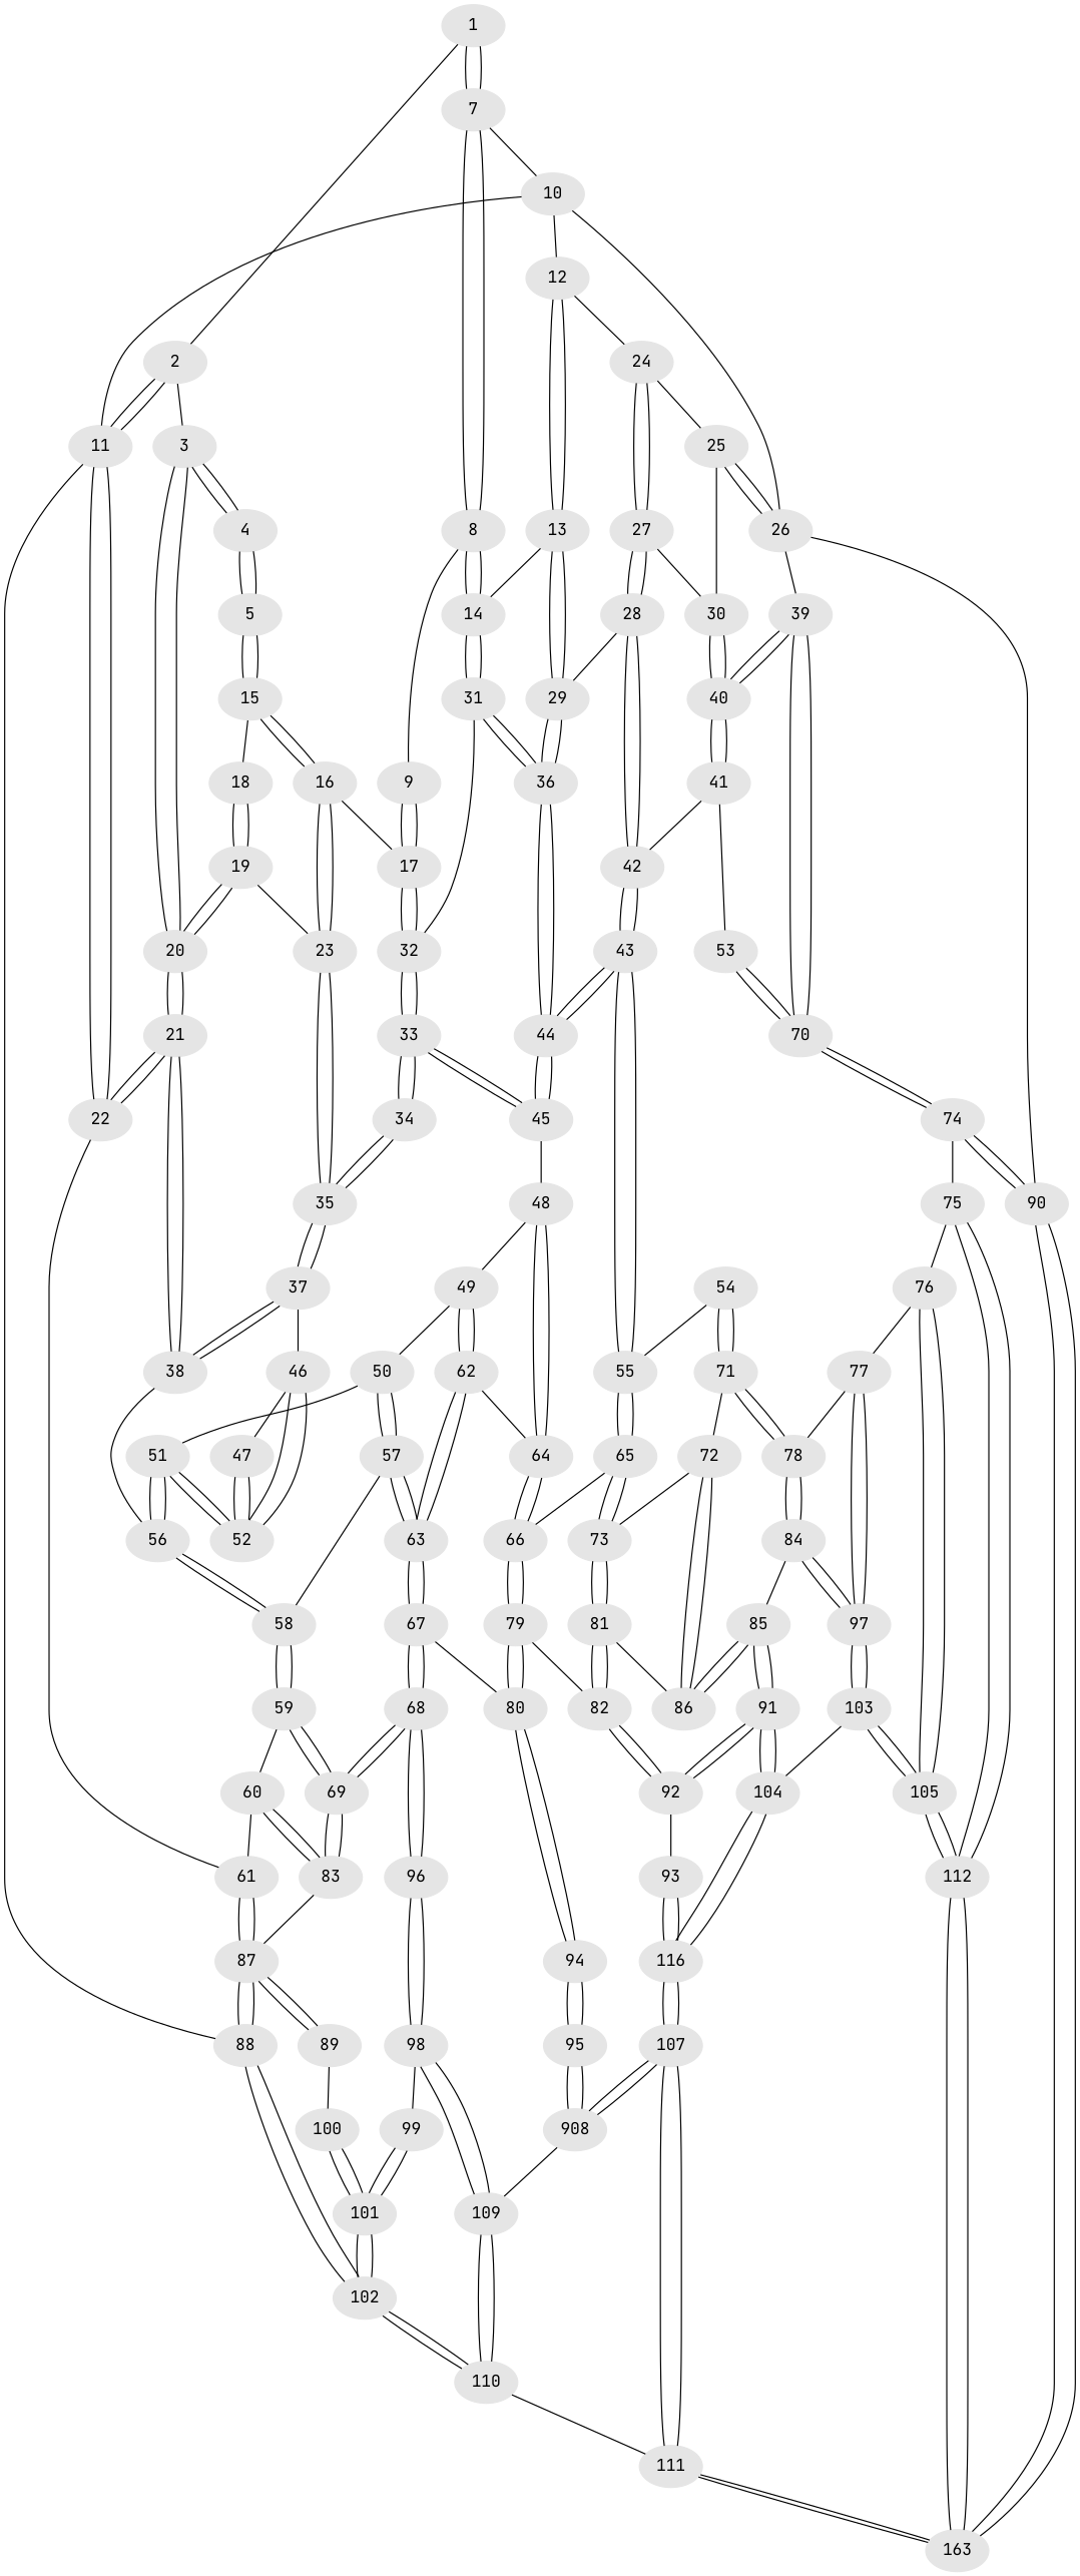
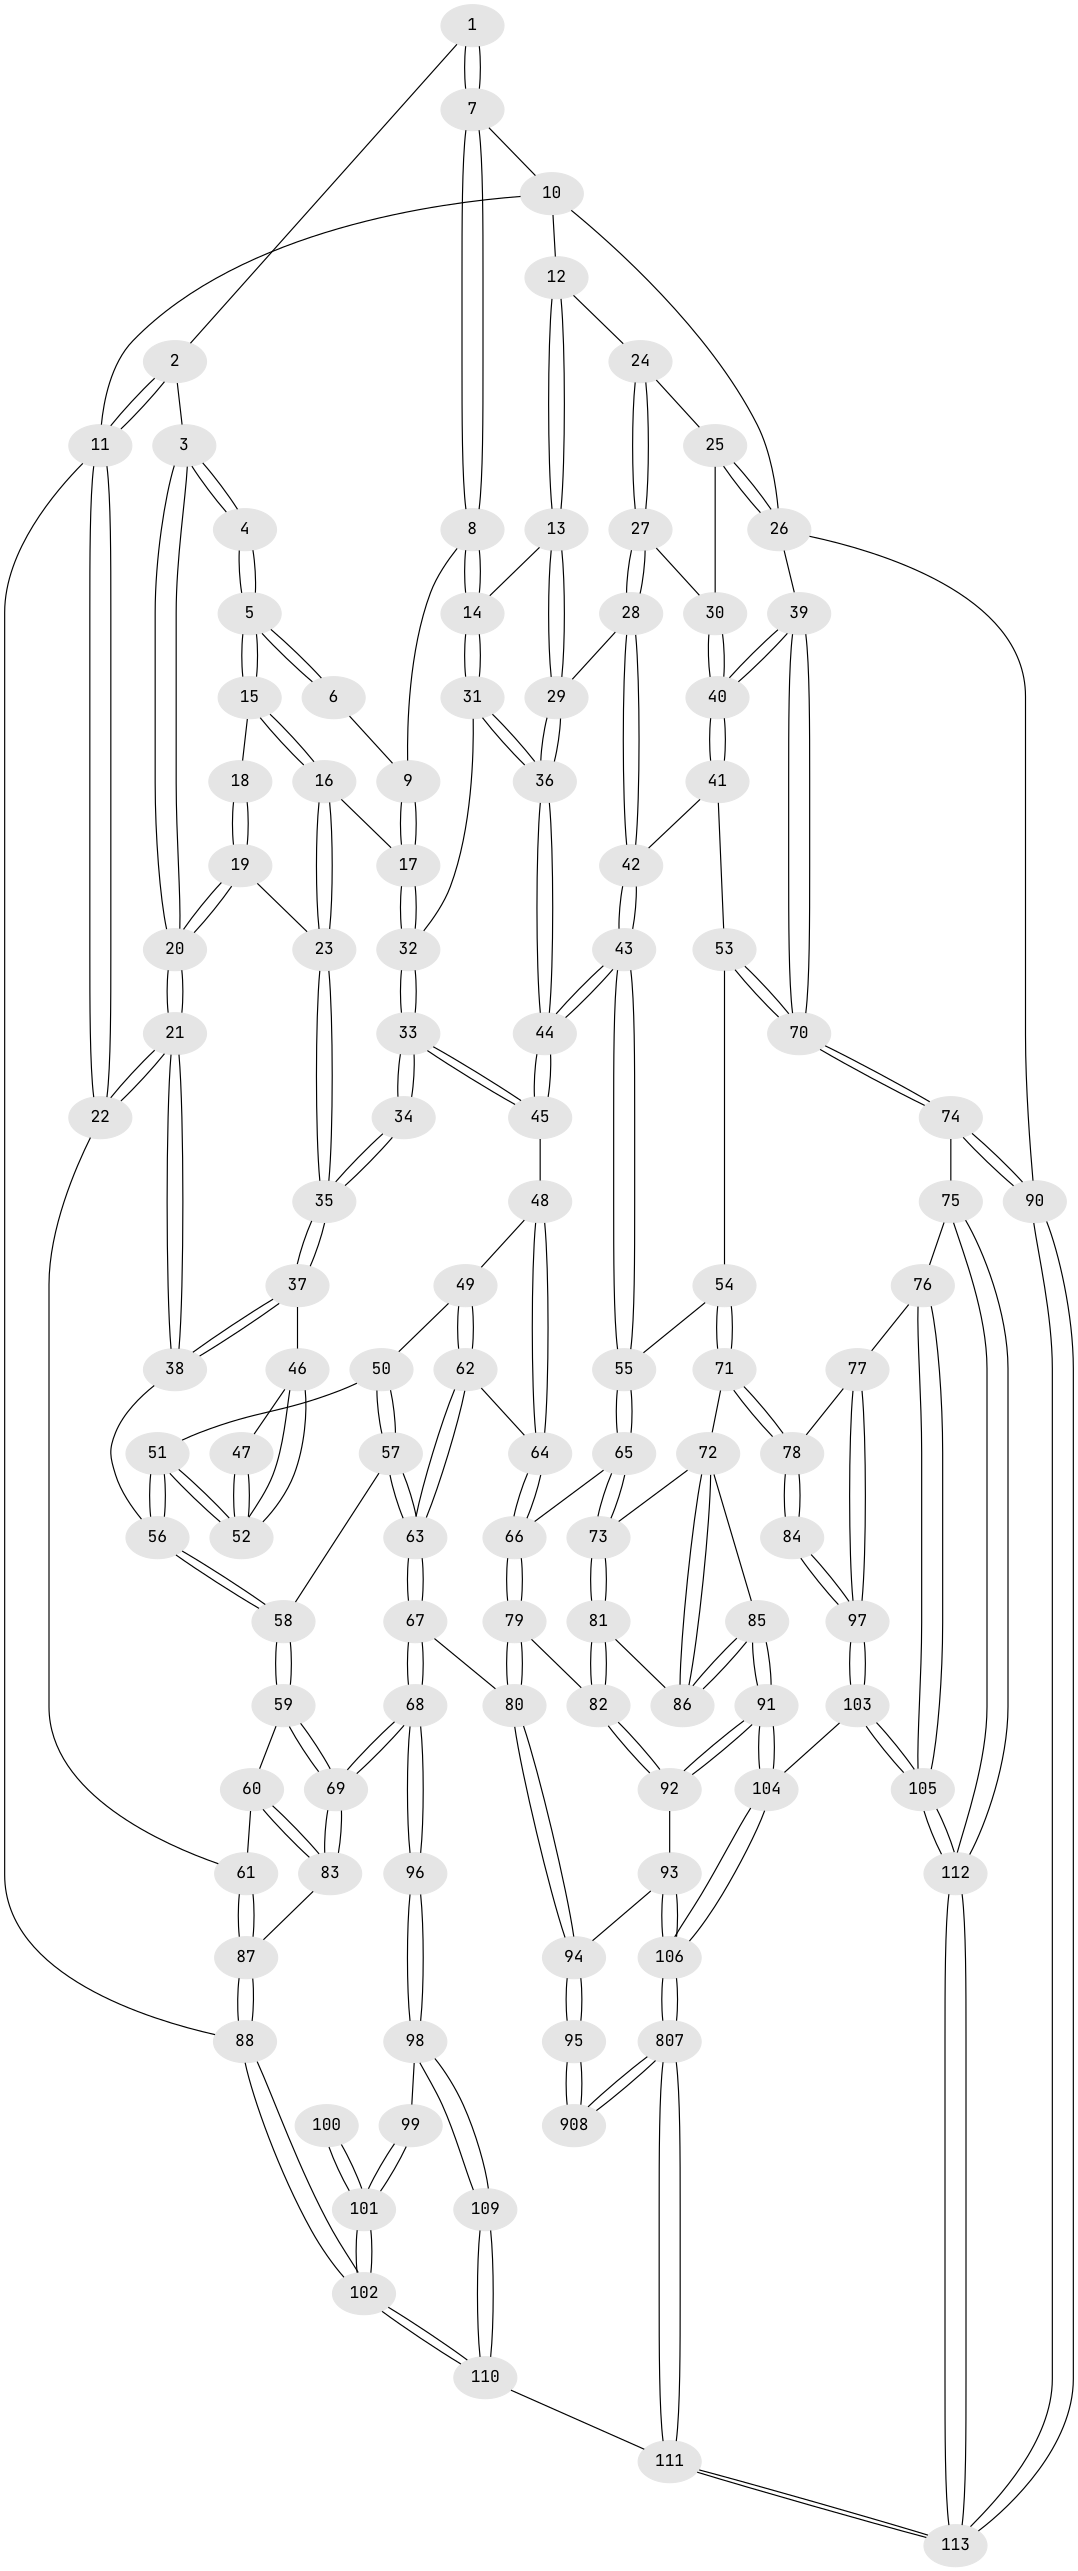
  graph {
    fontname="JetBrains Mono"
    node [color=gray90 fontname="JetBrains Mono" style=filled]
    edge [fontname="JetBrains Mono"]
    1
    2
    7
    3
    11
    8
    10
    4
    20
    22
    88
    5
    21
+   6
    15
    9
    16
    18
    17
    14
    12
    26
    31
    32
    13
    24
    39
    90
    61
    102
    29
    25
    27
    36
    23
    19
    35
    33
    38
    56
    87
    37
    30
    28
    40
    70
-   113 [label=163]
+   113
    42
    43
    44
    41
    34
    45
    48
    46
    47
    52
    58
    74
    53
    54
    55
    65
    49
    64
    50
    62
    66
    51
    57
    63
    71
    72
    78
    73
    59
    67
    60
    69
    83
-   89
    68
    80
    79
    81
    82
    96
    94
    98
    75
    86
    84
    76
    112
    77
    105
    97
    103
    85
    92
    95
    93
    100
    91
    104
    110
    101
-   106 [label=116]
-   107
+   106
+   107 [label=807]
    n110 [label=908]
    109
    99
    111
    1 -- 2
    1 -- 7
    1 -- 7
    2 -- 3
    2 -- 11
    2 -- 11
    7 -- 8
    7 -- 8
    7 -- 10
    3 -- 4
    3 -- 4
    3 -- 20
    3 -- 20
    11 -- 22
    11 -- 22
    11 -- 88
    8 -- 9
    8 -- 14
    8 -- 14
    10 -- 11
    10 -- 12
    10 -- 26
    4 -- 5
    4 -- 5
    20 -- 21
    20 -- 21
    22 -- 61
    88 -- 102
    88 -- 102
+   5 -- 6
+   5 -- 6
    5 -- 15
    5 -- 15
    21 -- 22
    21 -- 22
    21 -- 38
    21 -- 38
+   6 -- 9
    15 -- 16
    15 -- 16
    15 -- 18
    9 -- 17
    9 -- 17
    16 -- 17
    16 -- 23
    16 -- 23
    18 -- 19
    18 -- 19
    17 -- 32
    17 -- 32
    14 -- 31
    14 -- 31
    12 -- 13
    12 -- 13
    12 -- 24
    26 -- 39
    26 -- 90
    31 -- 32
    31 -- 36
    31 -- 36
    32 -- 33
    32 -- 33
    13 -- 14
    13 -- 29
    13 -- 29
    24 -- 25
    24 -- 27
    24 -- 27
    39 -- 40
    39 -- 40
    39 -- 70
    39 -- 70
    90 -- 113
    90 -- 113
    61 -- 87
    61 -- 87
    102 -- 110
    102 -- 110
    29 -- 36
    29 -- 36
    25 -- 26
    25 -- 26
    25 -- 30
    27 -- 30
    27 -- 28
    27 -- 28
    36 -- 44
    36 -- 44
    23 -- 35
    23 -- 35
    19 -- 20
    19 -- 20
    19 -- 23
    35 -- 37
    35 -- 37
    33 -- 34
    33 -- 34
    33 -- 45
    33 -- 45
    38 -- 56
    56 -- 58
    56 -- 58
    87 -- 88
    87 -- 88
-   87 -- 89
-   87 -- 89
    37 -- 38
    37 -- 38
    37 -- 46
    30 -- 40
    30 -- 40
    28 -- 29
    28 -- 42
    28 -- 42
    40 -- 41
    40 -- 41
    70 -- 74
    70 -- 74
    42 -- 43
    42 -- 43
    43 -- 44
    43 -- 44
    43 -- 55
    43 -- 55
    44 -- 45
    44 -- 45
    41 -- 42
    41 -- 53
    34 -- 35
    34 -- 35
    45 -- 48
    48 -- 49
    48 -- 64
    48 -- 64
    46 -- 47
    46 -- 52
    46 -- 52
    47 -- 52
    47 -- 52
    58 -- 59
    58 -- 59
    74 -- 90
    74 -- 90
    74 -- 75
    53 -- 70
    53 -- 70
+   53 -- 54
    54 -- 55
    54 -- 71
    54 -- 71
    55 -- 65
    55 -- 65
    65 -- 66
    65 -- 73
    65 -- 73
    49 -- 50
    49 -- 62
    49 -- 62
    64 -- 66
    64 -- 66
    50 -- 51
    50 -- 57
    50 -- 57
    62 -- 64
    62 -- 63
    62 -- 63
    66 -- 79
    66 -- 79
    51 -- 56
    51 -- 56
    51 -- 52
    51 -- 52
    57 -- 58
    57 -- 63
    57 -- 63
    63 -- 67
    63 -- 67
    71 -- 72
    71 -- 78
    71 -- 78
    72 -- 73
    72 -- 86
    72 -- 86
    78 -- 84
    78 -- 84
    73 -- 81
    73 -- 81
    59 -- 60
    59 -- 69
    59 -- 69
    67 -- 68
    67 -- 68
    67 -- 80
    60 -- 61
    60 -- 83
    60 -- 83
    69 -- 83
    69 -- 83
    83 -- 87
-   89 -- 100
    68 -- 69
    68 -- 69
    68 -- 96
    68 -- 96
    80 -- 94
    80 -- 94
    79 -- 80
    79 -- 80
    79 -- 82
    81 -- 82
    81 -- 82
    81 -- 86
    82 -- 92
    82 -- 92
    96 -- 98
    96 -- 98
    94 -- 95
    94 -- 95
    98 -- 109
    98 -- 109
    98 -- 99
    75 -- 76
    75 -- 112
    75 -- 112
    84 -- 97
    84 -- 97
-   84 -- 85
+   72 -- 85
    76 -- 77
    76 -- 105
    76 -- 105
    112 -- 113
    112 -- 113
    77 -- 78
    77 -- 97
    77 -- 97
    105 -- 112
    105 -- 112
    97 -- 103
    97 -- 103
    103 -- 105
    103 -- 105
    103 -- 104
    85 -- 86
    85 -- 86
    85 -- 91
    85 -- 91
    92 -- 93
    95 -- n110
    95 -- n110
+   93 -- 94
    93 -- 106
    93 -- 106
    100 -- 101
    100 -- 101
    91 -- 92
    91 -- 92
    91 -- 104
    91 -- 104
    104 -- 106
    104 -- 106
    110 -- 111
    101 -- 102
    101 -- 102
    106 -- 107
    106 -- 107
    107 -- n110
    107 -- n110
    107 -- 111
    107 -- 111
-   n110 -- 109
    109 -- 110
    109 -- 110
    99 -- 101
    99 -- 101
    111 -- 113
    111 -- 113
  }
